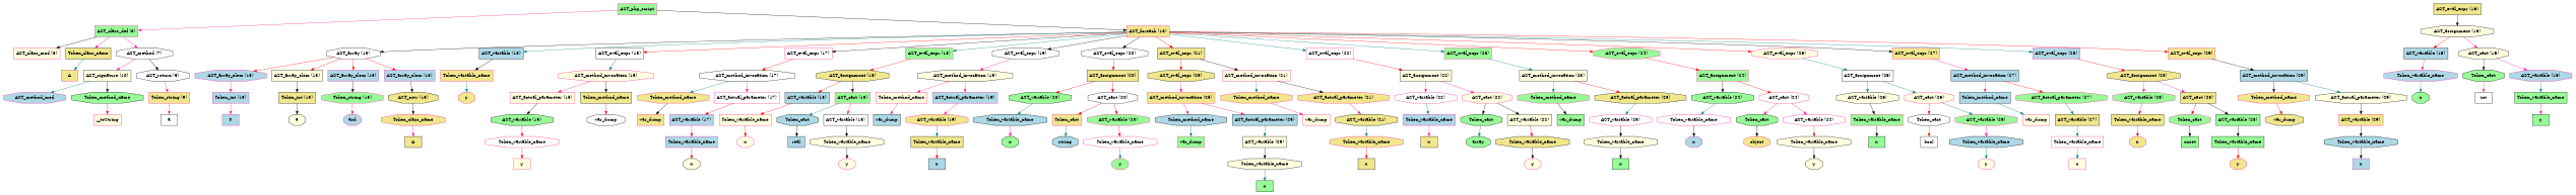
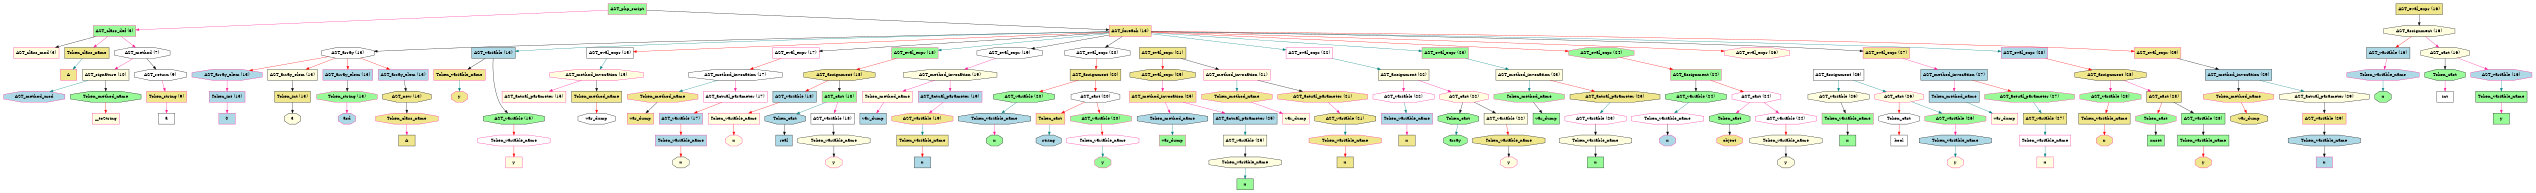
  digraph {
    node [color=black fillcolor=khaki shape=box style=filled]
    edge [color=black]
    n1 [color=deeppink fillcolor=palegreen label=AST_php_script]
    n2 [color=deeppink fillcolor=palegreen label="AST_class_def (3)"]
    n3 [color=deeppink label="AST_foreach (13)"]
    n4 [color=deeppink fillcolor=lightyellow label="AST_class_mod (3)"]
    n5 [label=Token_class_name]
    n6 [fillcolor=white label="AST_method (7)" shape=octagon]
    n7 [fillcolor=white label="AST_array (13)" shape=octagon]
    n8 [fillcolor=lightblue label="AST_variable (13)"]
    n9 [fillcolor=white label="AST_eval_expr (15)"]
    n10 [color=deeppink fillcolor=white label="AST_eval_expr (17)"]
    n11 [color=deeppink fillcolor=palegreen label="AST_eval_expr (18)"]
    n12 [fillcolor=white label="AST_eval_expr (19)" shape=octagon]
    n13 [fillcolor=white label="AST_eval_expr (20)" shape=octagon]
    n14 [label="AST_eval_expr (21)"]
    n15 [color=deeppink fillcolor=white label="AST_eval_expr (22)"]
    n16 [color=deeppink fillcolor=palegreen label="AST_eval_expr (23)"]
    n17 [color=deeppink fillcolor=palegreen label="AST_eval_expr (24)" shape=octagon]
    n18 [color=deeppink fillcolor=lightyellow label="AST_eval_expr (26)" shape=octagon]
    n19 [color=deeppink label="AST_eval_expr (27)"]
    n20 [color=deeppink fillcolor=lightblue label="AST_eval_expr (28)"]
    n21 [color=deeppink label="AST_eval_expr (29)"]
    n22 [color=deeppink label=A]
    n23 [fillcolor=lightyellow label="AST_signature (10)"]
    n24 [fillcolor=white label="AST_return (9)" shape=octagon]
    n25 [color=deeppink fillcolor=lightblue label=AST_method_mod shape=octagon]
    n26 [fillcolor=palegreen label=Token_method_name shape=octagon]
    n27 [color=deeppink label="Token_string (9)"]
    n28 [color=deeppink fillcolor=lightyellow label=__toString]
    n29 [fillcolor=white label=a]
    n30 [color=deeppink fillcolor=lightblue label="AST_array_elem (13)" shape=octagon]
    n31 [fillcolor=lightyellow label="AST_array_elem (13)"]
    n32 [color=deeppink fillcolor=lightblue label="AST_array_elem (13)"]
    n33 [color=deeppink fillcolor=lightblue label="AST_array_elem (13)"]
    n34 [color=deeppink label=Token_variable_name]
    n35 [color=deeppink fillcolor=lightyellow label="AST_method_invocation (15)" shape=octagon]
    n36 [label="AST_eval_expr (16)"]
    n37 [fillcolor=lightyellow label="AST_assignment (16)" shape=octagon]
    n38 [fillcolor=white label="AST_method_invocation (17)" shape=octagon]
    n39 [label="AST_assignment (18)" shape=octagon]
    n40 [fillcolor=lightyellow label="AST_method_invocation (19)" shape=octagon]
    n41 [label="AST_assignment (20)"]
    n42 [label="AST_eval_expr (25)" shape=octagon]
    n43 [color=deeppink fillcolor=lightyellow label="AST_method_invocation (21)"]
    n44 [fillcolor=lightyellow label="AST_assignment (22)"]
    n45 [fillcolor=lightyellow label="AST_method_invocation (23)"]
    n46 [color=deeppink fillcolor=palegreen label="AST_assignment (24)"]
    n47 [color=deeppink label="AST_method_invocation (25)"]
    n48 [fillcolor=white label="AST_assignment (26)"]
    n49 [fillcolor=lightblue label="AST_method_invocation (27)"]
    n50 [label="AST_assignment (28)" shape=octagon]
    n51 [fillcolor=lightblue label="AST_method_invocation (29)"]
    n52 [color=deeppink fillcolor=lightblue label="Token_int (13)"]
    n53 [label="Token_int (13)"]
    n54 [color=deeppink fillcolor=palegreen label="Token_string (13)" shape=octagon]
    n55 [label="AST_new (13)" shape=octagon]
    n56 [color=deeppink fillcolor=lightblue label=0]
    n57 [fillcolor=lightyellow label=3 shape=octagon]
    n58 [color=deeppink fillcolor=lightblue label=asd shape=octagon]
    n59 [color=deeppink label=Token_class_name shape=octagon]
    n60 [label=A]
    n61 [color=deeppink label=y shape=octagon]
    n62 [label=Token_method_name]
    n63 [color=deeppink fillcolor=lightyellow label="AST_actual_parameter (15)"]
    n64 [fillcolor=white label=var_dump shape=octagon]
    n65 [fillcolor=palegreen label="AST_variable (15)" shape=octagon]
    n66 [color=deeppink fillcolor=white label=Token_variable_name shape=octagon]
    n67 [color=deeppink fillcolor=lightyellow label=y]
    n68 [fillcolor=lightblue label="AST_variable (16)"]
    n69 [fillcolor=lightyellow label="AST_cast (16)" shape=octagon]
    n70 [color=deeppink fillcolor=lightblue label=Token_variable_name shape=octagon]
    n71 [fillcolor=palegreen label=Token_cast shape=octagon]
    n72 [color=deeppink fillcolor=lightblue label="AST_variable (16)" shape=octagon]
    n73 [fillcolor=palegreen label=x shape=octagon]
    n74 [fillcolor=white label=int]
    n75 [fillcolor=palegreen label=Token_variable_name]
    n76 [fillcolor=palegreen label=y]
    n77 [color=deeppink label=Token_method_name shape=octagon]
    n78 [color=deeppink fillcolor=white label="AST_actual_parameter (17)"]
    n79 [color=deeppink label=var_dump]
    n80 [color=deeppink fillcolor=lightblue label="AST_variable (17)"]
    n81 [color=deeppink fillcolor=lightblue label=Token_variable_name]
    n82 [fillcolor=lightyellow label=x shape=octagon]
    n83 [fillcolor=lightblue label="AST_variable (18)"]
    n84 [color=deeppink fillcolor=palegreen label="AST_cast (18)"]
    n85 [color=deeppink fillcolor=lightyellow label=Token_variable_name]
    n86 [fillcolor=lightblue label=Token_cast shape=octagon]
    n87 [fillcolor=white label="AST_variable (18)"]
    n88 [color=deeppink fillcolor=lightyellow label=x shape=octagon]
    n89 [fillcolor=lightblue label=real]
    n90 [fillcolor=lightyellow label=Token_variable_name shape=octagon]
    n91 [color=deeppink fillcolor=lightyellow label=y shape=octagon]
    n92 [color=deeppink fillcolor=lightyellow label=Token_method_name]
    n93 [color=deeppink fillcolor=lightblue label="AST_actual_parameter (19)"]
    n94 [fillcolor=lightblue label=var_dump]
    n95 [color=deeppink label="AST_variable (19)" shape=octagon]
    n96 [label=Token_variable_name]
    n97 [fillcolor=lightblue label=x]
    n98 [fillcolor=palegreen label="AST_variable (20)" shape=octagon]
    n99 [fillcolor=white label="AST_cast (20)" shape=octagon]
    n100 [fillcolor=lightblue label=Token_variable_name shape=octagon]
    n101 [color=deeppink label=Token_cast]
    n102 [color=deeppink fillcolor=palegreen label="AST_variable (20)" shape=octagon]
    n103 [fillcolor=palegreen label=x shape=octagon]
    n104 [fillcolor=lightblue label=string shape=octagon]
    n105 [color=deeppink fillcolor=white label=Token_variable_name shape=octagon]
    n106 [color=deeppink fillcolor=palegreen label=y shape=octagon]
    n107 [color=deeppink label=Token_method_name shape=octagon]
    n108 [color=deeppink label="AST_actual_parameter (21)" shape=octagon]
    n109 [color=deeppink fillcolor=lightyellow label=var_dump]
    n110 [label="AST_variable (21)" shape=octagon]
    n111 [color=deeppink label=Token_variable_name shape=octagon]
    n112 [label=x]
    n113 [color=deeppink fillcolor=white label="AST_variable (22)" shape=octagon]
    n114 [color=deeppink fillcolor=lightyellow label="AST_cast (22)" shape=octagon]
    n115 [color=deeppink fillcolor=lightblue label=Token_variable_name]
    n116 [fillcolor=palegreen label=Token_cast shape=octagon]
    n117 [fillcolor=lightyellow label="AST_variable (22)"]
    n118 [label=x]
    n119 [fillcolor=palegreen label=array shape=octagon]
    n120 [label=Token_variable_name shape=octagon]
    n121 [color=deeppink fillcolor=lightyellow label=y shape=octagon]
    n122 [color=deeppink fillcolor=palegreen label=Token_method_name shape=octagon]
    n123 [label="AST_actual_parameter (23)" shape=octagon]
    n124 [fillcolor=palegreen label=var_dump]
    n125 [color=deeppink fillcolor=white label="AST_variable (23)" shape=octagon]
    n126 [fillcolor=lightyellow label=Token_variable_name shape=octagon]
    n127 [fillcolor=palegreen label=x]
    n128 [fillcolor=palegreen label="AST_variable (24)" shape=octagon]
    n129 [color=deeppink fillcolor=white label="AST_cast (24)" shape=octagon]
    n130 [color=deeppink fillcolor=white label=Token_variable_name shape=octagon]
    n131 [fillcolor=palegreen label=Token_cast shape=octagon]
    n132 [color=deeppink fillcolor=white label="AST_variable (24)" shape=octagon]
    n133 [color=deeppink fillcolor=lightblue label=x shape=octagon]
    n134 [color=deeppink label=object shape=octagon]
    n135 [fillcolor=lightyellow label=Token_variable_name shape=octagon]
    n136 [fillcolor=lightyellow label=y shape=octagon]
    n137 [fillcolor=lightblue label=Token_method_name shape=octagon]
    n138 [fillcolor=lightblue label="AST_actual_parameter (25)"]
    n139 [color=deeppink fillcolor=palegreen label=var_dump]
    n140 [fillcolor=lightyellow label="AST_variable (25)"]
    n141 [fillcolor=lightyellow label=Token_variable_name shape=octagon]
    n142 [fillcolor=palegreen label=x]
    n143 [fillcolor=lightyellow label="AST_variable (26)" shape=octagon]
    n144 [color=deeppink fillcolor=lightyellow label="AST_cast (26)" shape=octagon]
    n145 [color=deeppink fillcolor=palegreen label=Token_variable_name]
    n146 [fillcolor=white label=Token_cast shape=octagon]
    n147 [color=deeppink fillcolor=palegreen label="AST_variable (26)" shape=octagon]
    n148 [fillcolor=palegreen label=x]
    n149 [fillcolor=white label=bool]
    n150 [fillcolor=lightblue label=Token_variable_name shape=octagon]
    n151 [color=deeppink fillcolor=lightyellow label=y shape=octagon]
    n152 [fillcolor=lightblue label=Token_method_name]
    n153 [color=deeppink fillcolor=palegreen label="AST_actual_parameter (27)" shape=octagon]
    n154 [color=deeppink fillcolor=lightyellow label=var_dump]
    n155 [label="AST_variable (27)"]
    n156 [color=deeppink fillcolor=white label=Token_variable_name]
    n157 [color=deeppink fillcolor=lightyellow label=x]
    n158 [color=deeppink fillcolor=palegreen label="AST_variable (28)" shape=octagon]
    n159 [label="AST_cast (28)"]
    n160 [label=Token_variable_name]
    n161 [color=deeppink fillcolor=palegreen label=Token_cast shape=octagon]
    n162 [fillcolor=palegreen label="AST_variable (28)"]
    n163 [color=deeppink label=x shape=octagon]
    n164 [fillcolor=palegreen label=unset]
    n165 [fillcolor=palegreen label=Token_variable_name]
    n166 [color=deeppink label=y shape=octagon]
    n167 [color=deeppink label=Token_method_name shape=octagon]
    n168 [fillcolor=lightyellow label="AST_actual_parameter (29)" shape=octagon]
    n169 [label=var_dump shape=octagon]
    n170 [color=deeppink label="AST_variable (29)"]
    n171 [fillcolor=lightblue label=Token_variable_name shape=octagon]
    n172 [color=deeppink fillcolor=lightblue label=x]
    n1 -> n2 [color=deeppink]
    n1 -> n3
    n2 -> n4
    n2 -> n5 [color=deeppink]
    n2 -> n6 [color=deeppink]
    n3 -> n7
    n3 -> n8 [color=teal]
    n3 -> n9 [color=red]
    n3 -> n10
    n3 -> n11 [color=teal]
    n3 -> n12
    n3 -> n13
-   n3 -> n14 [color=red]
    n3 -> n15 [color=teal]
    n3 -> n16 [color=teal]
    n3 -> n17 [color=red]
    n3 -> n18 [color=red]
    n3 -> n19
    n3 -> n20 [color=teal]
    n3 -> n21 [color=red]
    n5 -> n22 [color=teal]
    n6 -> n23 [color=deeppink]
    n6 -> n24
    n7 -> n30 [color=red]
    n7 -> n31 [color=red]
    n7 -> n32 [color=red]
    n7 -> n33 [color=red]
    n8 -> n34
    n9 -> n35 [color=teal]
    n10 -> n38 [color=red]
    n11 -> n39 [color=red]
    n12 -> n40 [color=deeppink]
    n13 -> n41 [color=red]
    n14 -> n42 [color=red]
    n14 -> n43
-   n15 -> n44 [color=red]
+   n15 -> n44 [color=teal]
    n16 -> n45 [color=teal]
    n17 -> n46 [color=red]
-   n18 -> n48 [color=teal]
    n19 -> n49 [color=deeppink]
    n20 -> n50 [color=red]
    n21 -> n51
    n23 -> n25 [color=teal]
    n23 -> n26
    n24 -> n27 [color=deeppink]
    n26 -> n28 [color=red]
    n27 -> n29 [color=deeppink]
    n30 -> n52 [color=deeppink]
    n31 -> n53
    n32 -> n54
    n33 -> n55
    n34 -> n61 [color=teal]
    n35 -> n62
    n35 -> n63 [color=deeppink]
    n36 -> n37
    n37 -> n68 [color=red]
    n37 -> n69 [color=deeppink]
    n38 -> n77 [color=teal]
    n38 -> n78 [color=deeppink]
    n39 -> n83 [color=red]
    n39 -> n84
    n40 -> n92 [color=deeppink]
    n40 -> n93 [color=deeppink]
    n41 -> n98 [color=red]
    n41 -> n99 [color=red]
    n42 -> n47 [color=deeppink]
    n43 -> n107 [color=teal]
    n43 -> n108
    n44 -> n113 [color=deeppink]
    n44 -> n114 [color=deeppink]
    n45 -> n122 [color=teal]
    n45 -> n123 [color=red]
    n46 -> n128
    n46 -> n129 [color=red]
    n47 -> n137 [color=deeppink]
    n47 -> n138 [color=deeppink]
    n48 -> n143 [color=teal]
    n48 -> n144 [color=teal]
    n49 -> n152 [color=deeppink]
    n49 -> n153 [color=red]
    n50 -> n158 [color=deeppink]
    n50 -> n159 [color=deeppink]
    n51 -> n167
    n51 -> n168 [color=teal]
    n52 -> n56 [color=deeppink]
    n53 -> n57
    n54 -> n58 [color=deeppink]
    n55 -> n59
    n59 -> n60 [color=deeppink]
    n62 -> n64 [color=red]
-   n63 -> n65
+   n8 -> n65
    n65 -> n66 [color=red]
    n66 -> n67 [color=red]
    n68 -> n70 [color=deeppink]
    n69 -> n71
    n69 -> n72 [color=deeppink]
    n70 -> n73 [color=teal]
    n71 -> n74 [color=deeppink]
    n72 -> n75 [color=teal]
    n75 -> n76 [color=deeppink]
    n77 -> n79
    n78 -> n80 [color=red]
    n80 -> n81 [color=red]
    n81 -> n82 [color=red]
    n83 -> n85 [color=red]
    n84 -> n86 [color=teal]
    n84 -> n87 [color=deeppink]
    n85 -> n88 [color=red]
    n86 -> n89
    n87 -> n90
    n90 -> n91
    n92 -> n94 [color=deeppink]
    n93 -> n95 [color=deeppink]
    n95 -> n96 [color=teal]
    n96 -> n97 [color=red]
    n98 -> n100 [color=teal]
    n99 -> n101 [color=red]
    n99 -> n102 [color=red]
    n100 -> n103 [color=deeppink]
    n101 -> n104 [color=teal]
    n102 -> n105 [color=red]
    n105 -> n106 [color=teal]
    n107 -> n109 [color=deeppink]
    n108 -> n110 [color=deeppink]
    n110 -> n111 [color=teal]
    n111 -> n112 [color=red]
    n113 -> n115 [color=teal]
    n114 -> n116
    n114 -> n117
    n115 -> n118 [color=deeppink]
    n116 -> n119 [color=teal]
    n117 -> n120 [color=red]
    n120 -> n121
    n122 -> n124
    n123 -> n125 [color=teal]
    n125 -> n126
    n126 -> n127
    n128 -> n130 [color=teal]
    n129 -> n131 [color=deeppink]
    n129 -> n132 [color=deeppink]
    n130 -> n133
    n131 -> n134
    n132 -> n135 [color=red]
    n135 -> n136
    n137 -> n139 [color=teal]
    n138 -> n140 [color=teal]
    n140 -> n141
    n141 -> n142 [color=teal]
    n143 -> n145
    n144 -> n146 [color=red]
    n144 -> n147 [color=teal]
    n145 -> n148
    n146 -> n149 [color=red]
    n147 -> n150 [color=deeppink]
    n150 -> n151 [color=teal]
    n152 -> n154 [color=teal]
    n153 -> n155 [color=teal]
    n155 -> n156 [color=teal]
    n156 -> n157 [color=teal]
    n158 -> n160 [color=red]
    n159 -> n161 [color=red]
    n159 -> n162
    n160 -> n163 [color=red]
    n161 -> n164
    n162 -> n165
    n165 -> n166 [color=red]
    n167 -> n169 [color=red]
    n168 -> n170
    n170 -> n171
    n171 -> n172
  }
